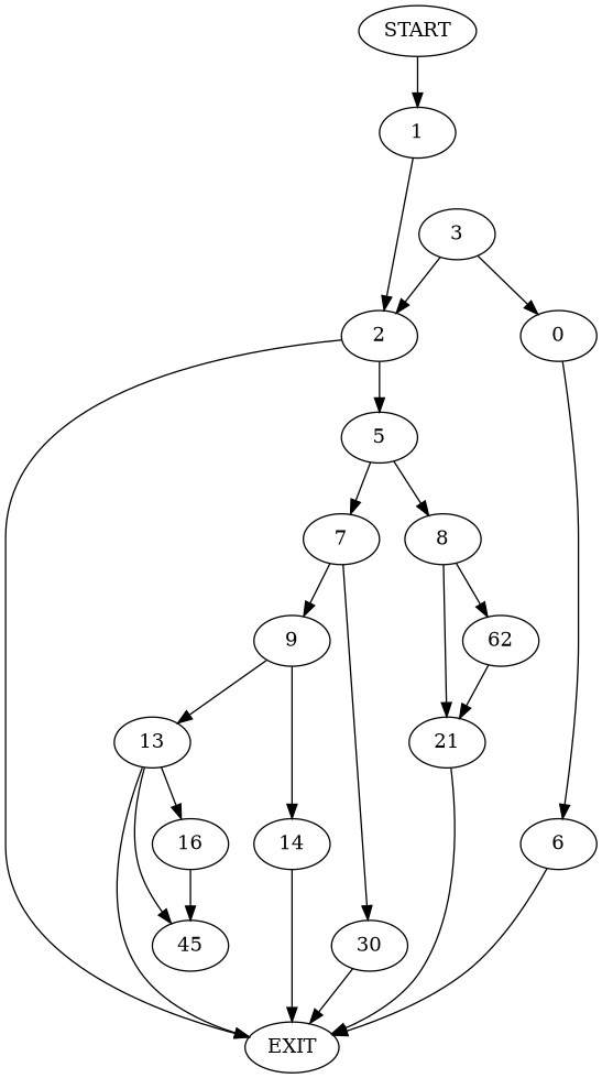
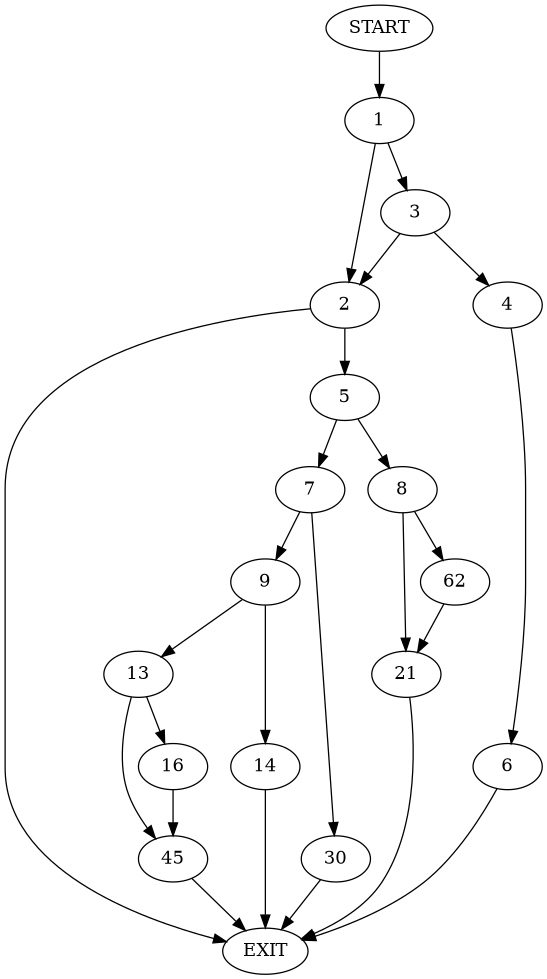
  digraph {
    n1 [label=START]
    1
    2
    3
    n5 [label=EXIT]
    5
-   4 [label=0]
+   4
    6
    7
    8
    9
    n12 [label=30]
    n13 [label=21]
    n14 [label=62]
    13
    14
    n17 [label=45]
    16
    n1 -> 1
    1 -> 2
+   1 -> 3
    2 -> n5
    2 -> 5
    3 -> 2
    3 -> 4
    5 -> 7
    5 -> 8
    4 -> 6
    6 -> n5
    7 -> 9
    7 -> n12
    8 -> n13
    8 -> n14
    9 -> 13
    9 -> 14
    n12 -> n5
    n13 -> n5
    n14 -> n13
    13 -> n17
    13 -> 16
    14 -> n5
-   13 -> n5
+   n17 -> n5
    16 -> n17
  }
